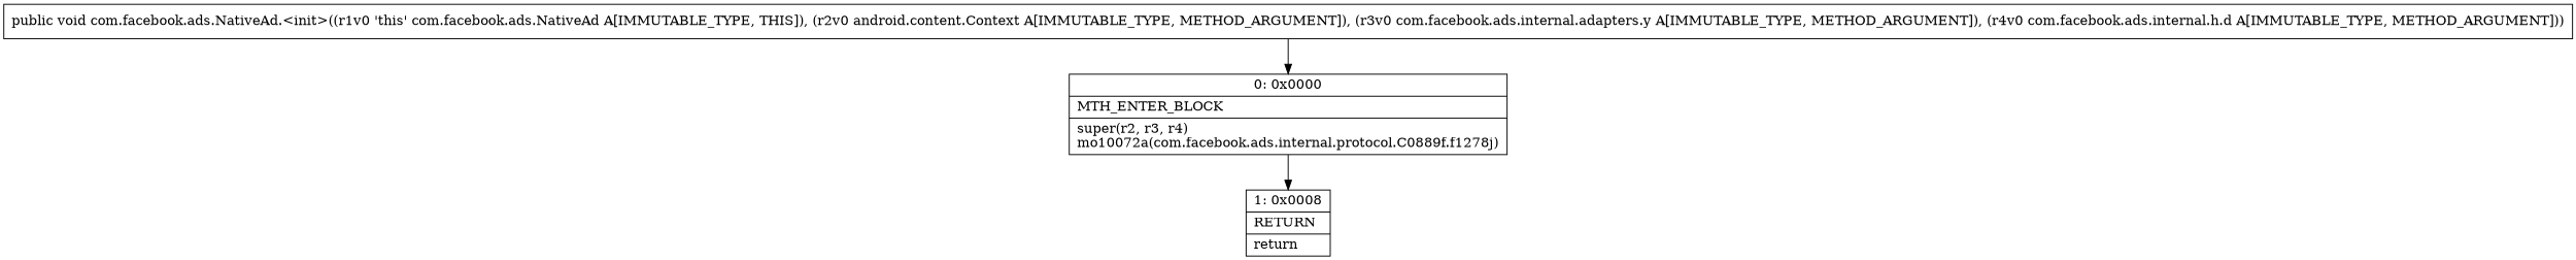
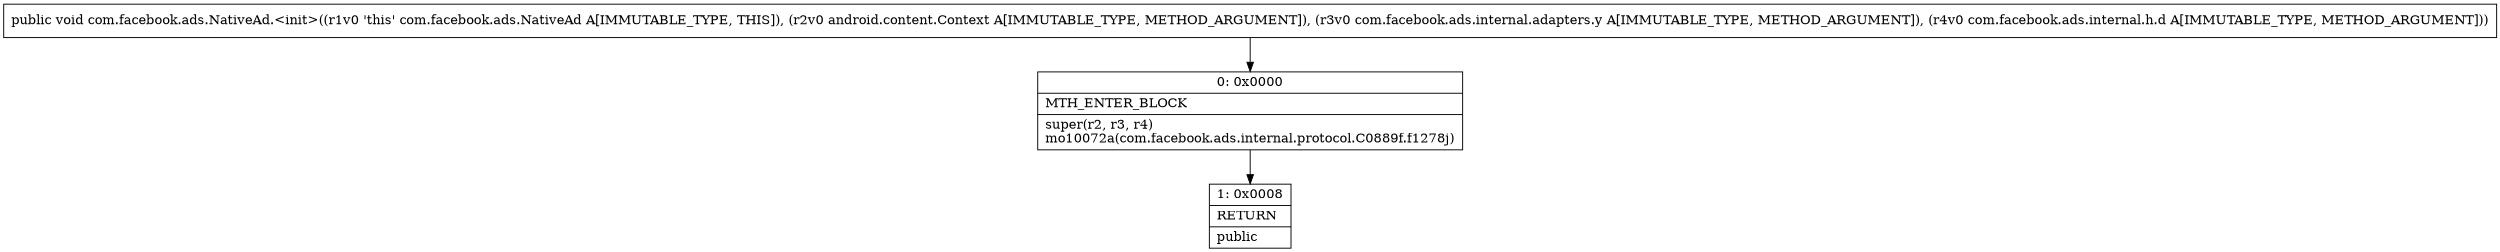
  digraph {
    fontname="DejaVu Serif"
    node [shape=record fontname="DejaVu Serif"]
    edge [fontname="DejaVu Serif"]
    n1 [label="{0\:\ 0x0000|MTH_ENTER_BLOCK\l|super(r2, r3, r4)\lmo10072a(com.facebook.ads.internal.protocol.C0889f.f1278j)\l}"]
-   n2 [label="{1\:\ 0x0008|RETURN\l|return\l}"]
+   n2 [label="{1\:\ 0x0008|RETURN\l|public\l}"]
    n3 [label="{public void com.facebook.ads.NativeAd.\<init\>((r1v0 'this' com.facebook.ads.NativeAd A[IMMUTABLE_TYPE, THIS]), (r2v0 android.content.Context A[IMMUTABLE_TYPE, METHOD_ARGUMENT]), (r3v0 com.facebook.ads.internal.adapters.y A[IMMUTABLE_TYPE, METHOD_ARGUMENT]), (r4v0 com.facebook.ads.internal.h.d A[IMMUTABLE_TYPE, METHOD_ARGUMENT])) }"]
    n1 -> n2
    n3 -> n1
  }
